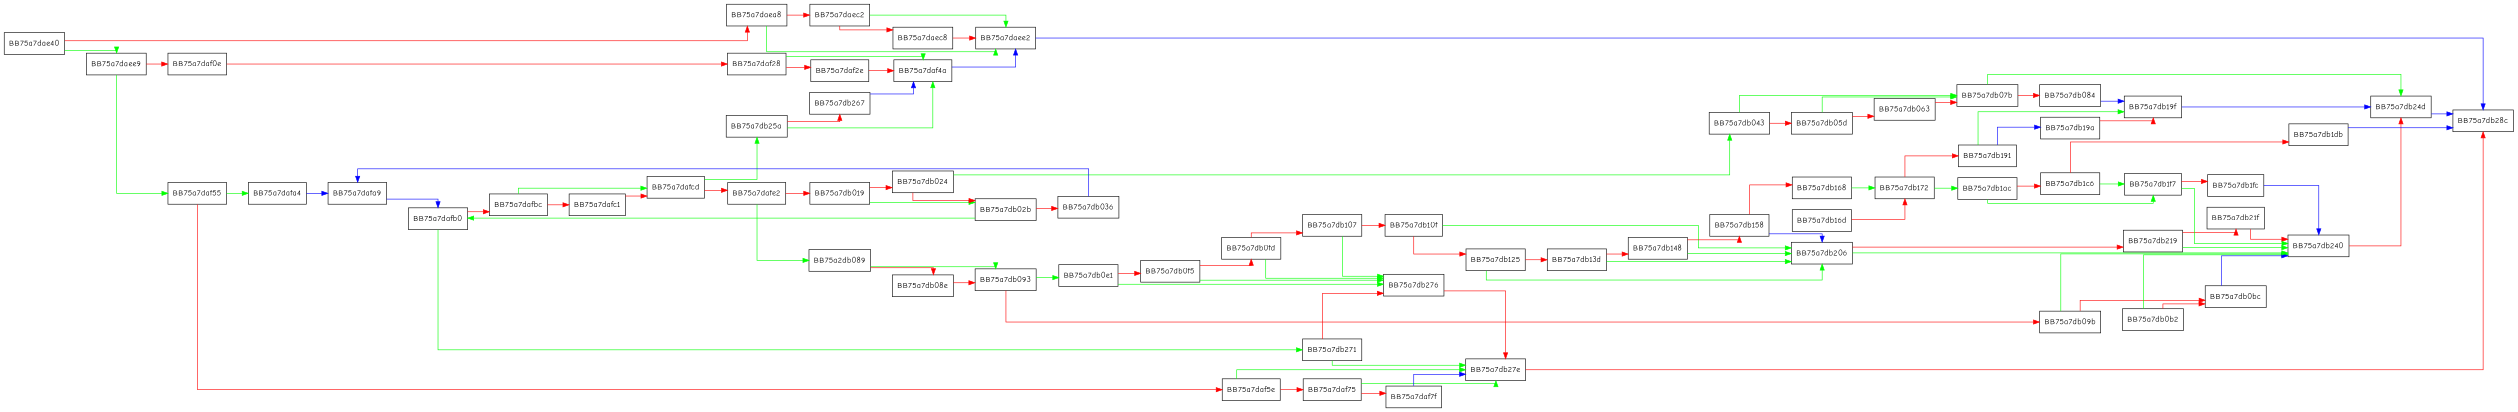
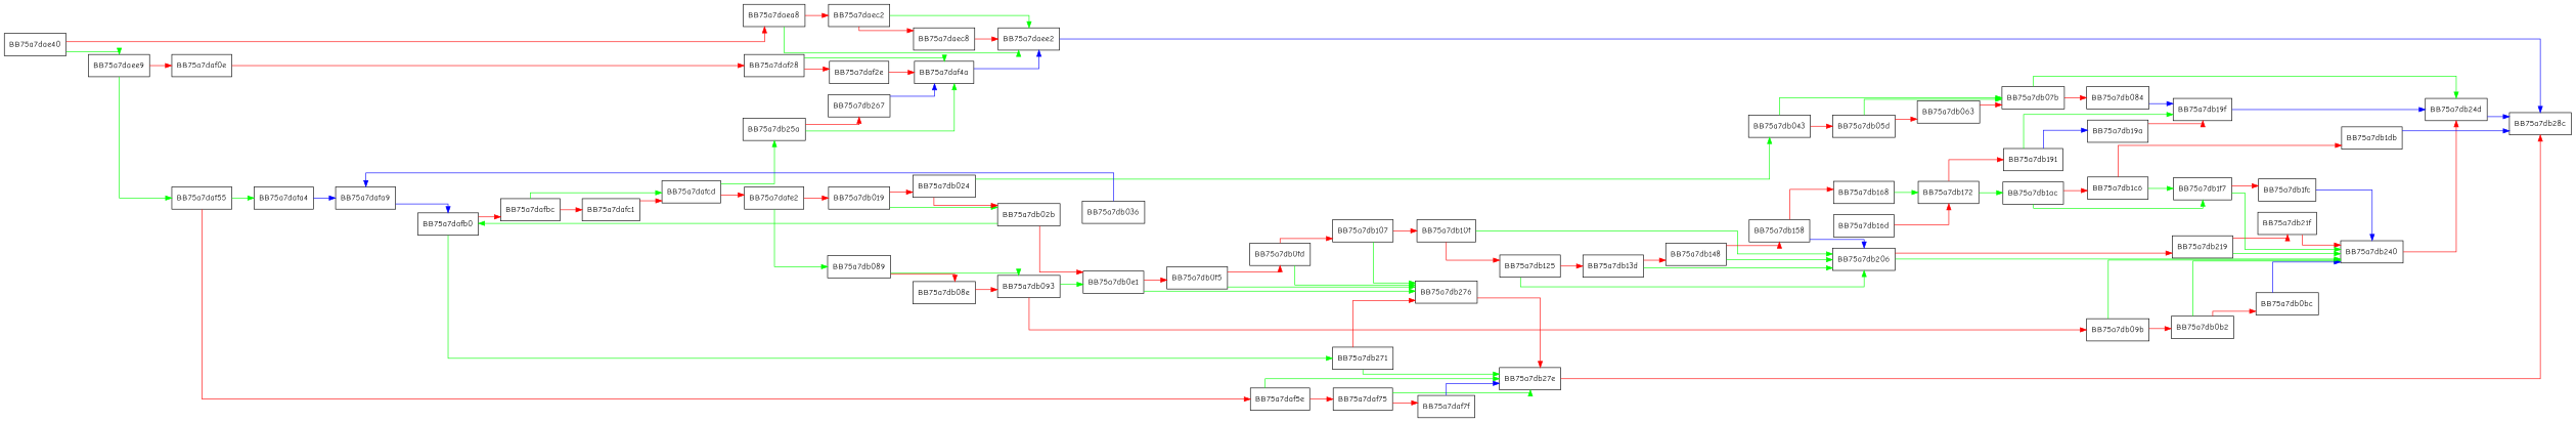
  digraph {
    fontname="Comic Neue"
    rankdir=LR
    splines=ortho
    node [fontname="Comic Neue" shape=box]
    edge [color=red fontname="Comic Neue"]
    BB75a7dae40
    BB75a7daee9
    BB75a7daea8
    BB75a7daf55
    BB75a7daf0e
    BB75a7daee2
    BB75a7daec2
    BB75a7dafa4
    BB75a7daf5e
    BB75a7daf28
    BB75a7db28c
    BB75a7daec8
    BB75a7dafa9
    BB75a7db27e
    BB75a7daf75
    BB75a7daf4a
    BB75a7daf2e
    BB75a7dafb0
    BB75a7daf7f
    BB75a7db271
    BB75a7dafbc
    BB75a7db276
    BB75a7dafcd
    BB75a7dafc1
    BB75a7db25a
    BB75a7dafe2
    BB75a7db267
-   BB75a7db089 [label=BB75a2db089]
+   BB75a7db089
    BB75a7db019
    BB75a7db093
    BB75a7db08e
    BB75a7db02b
    BB75a7db024
    BB75a7db0e1
    BB75a7db09b
    BB75a7db036
    BB75a7db043
    BB75a7db07b
    BB75a7db05d
    BB75a7db24d
    BB75a7db084
    BB75a7db063
    BB75a7db19f
    BB75a7db0f5
    BB75a7db240
    BB75a7db0b2
    BB75a7db0fd
    BB75a7db0bc
    BB75a7db107
    BB75a7db10f
    BB75a7db206
    BB75a7db125
    BB75a7db219
    BB75a7db13d
    BB75a7db21f
    BB75a7db148
    BB75a7db158
    BB75a7db168
    BB75a7db172
    BB75a7db1ac
    BB75a7db191
    BB75a7db16d
    BB75a7db1f7
    BB75a7db1c6
    BB75a7db19a
    BB75a7db1fc
    BB75a7db1db
    BB75a7dae40 -> BB75a7daee9 [color=green]
    BB75a7dae40 -> BB75a7daea8
    BB75a7daee9 -> BB75a7daf55 [color=green]
    BB75a7daee9 -> BB75a7daf0e
    BB75a7daea8 -> BB75a7daee2 [color=green]
    BB75a7daea8 -> BB75a7daec2
    BB75a7daf55 -> BB75a7dafa4 [color=green]
    BB75a7daf55 -> BB75a7daf5e
    BB75a7daf0e -> BB75a7daf28
    BB75a7daee2 -> BB75a7db28c [color=blue]
    BB75a7daec2 -> BB75a7daee2 [color=green]
    BB75a7daec2 -> BB75a7daec8
    BB75a7dafa4 -> BB75a7dafa9 [color=blue]
    BB75a7daf5e -> BB75a7db27e [color=green]
    BB75a7daf5e -> BB75a7daf75
    BB75a7daf28 -> BB75a7daf4a [color=green]
    BB75a7daf28 -> BB75a7daf2e
    BB75a7daec8 -> BB75a7daee2
    BB75a7dafa9 -> BB75a7dafb0 [color=blue]
    BB75a7db27e -> BB75a7db28c
    BB75a7daf75 -> BB75a7db27e [color=green]
    BB75a7daf75 -> BB75a7daf7f
    BB75a7daf4a -> BB75a7daee2 [color=blue]
    BB75a7daf2e -> BB75a7daf4a
    BB75a7dafb0 -> BB75a7db271 [color=green]
    BB75a7dafb0 -> BB75a7dafbc
    BB75a7daf7f -> BB75a7db27e [color=blue]
    BB75a7db271 -> BB75a7db27e [color=green]
    BB75a7db271 -> BB75a7db276
    BB75a7dafbc -> BB75a7dafcd [color=green]
    BB75a7dafbc -> BB75a7dafc1
    BB75a7db276 -> BB75a7db27e
    BB75a7dafcd -> BB75a7db25a [color=green]
    BB75a7dafcd -> BB75a7dafe2
    BB75a7dafc1 -> BB75a7dafcd
    BB75a7db25a -> BB75a7daf4a [color=green]
    BB75a7db25a -> BB75a7db267
    BB75a7dafe2 -> BB75a7db089 [color=green]
    BB75a7dafe2 -> BB75a7db019
    BB75a7db267 -> BB75a7daf4a [color=blue]
    BB75a7db089 -> BB75a7db093 [color=green]
    BB75a7db089 -> BB75a7db08e
    BB75a7db019 -> BB75a7db02b [color=green]
    BB75a7db019 -> BB75a7db024
    BB75a7db093 -> BB75a7db0e1 [color=green]
    BB75a7db093 -> BB75a7db09b
    BB75a7db08e -> BB75a7db093
    BB75a7db02b -> BB75a7dafb0 [color=green]
-   BB75a7db02b -> BB75a7db036
+   BB75a7db02b -> BB75a7db0e1
    BB75a7db024 -> BB75a7db02b
    BB75a7db024 -> BB75a7db043 [color=green]
    BB75a7db0e1 -> BB75a7db276 [color=green]
    BB75a7db0e1 -> BB75a7db0f5
    BB75a7db09b -> BB75a7db240 [color=green]
-   BB75a7db09b -> BB75a7db0bc
+   BB75a7db09b -> BB75a7db0b2
    BB75a7db036 -> BB75a7dafa9 [color=blue]
    BB75a7db043 -> BB75a7db07b [color=green]
    BB75a7db043 -> BB75a7db05d
    BB75a7db07b -> BB75a7db24d [color=green]
    BB75a7db07b -> BB75a7db084
    BB75a7db05d -> BB75a7db07b [color=green]
    BB75a7db05d -> BB75a7db063
    BB75a7db24d -> BB75a7db28c [color=blue]
    BB75a7db084 -> BB75a7db19f [color=blue]
    BB75a7db063 -> BB75a7db07b
    BB75a7db19f -> BB75a7db24d [color=blue]
    BB75a7db0f5 -> BB75a7db276 [color=green]
    BB75a7db0f5 -> BB75a7db0fd
    BB75a7db240 -> BB75a7db24d
    BB75a7db0b2 -> BB75a7db240 [color=green]
    BB75a7db0b2 -> BB75a7db0bc
    BB75a7db0fd -> BB75a7db276 [color=green]
    BB75a7db0fd -> BB75a7db107
    BB75a7db0bc -> BB75a7db240 [color=blue]
    BB75a7db107 -> BB75a7db276 [color=green]
    BB75a7db107 -> BB75a7db10f
    BB75a7db10f -> BB75a7db206 [color=green]
    BB75a7db10f -> BB75a7db125
    BB75a7db206 -> BB75a7db240 [color=green]
    BB75a7db206 -> BB75a7db219
    BB75a7db125 -> BB75a7db206 [color=green]
    BB75a7db125 -> BB75a7db13d
    BB75a7db219 -> BB75a7db240 [color=green]
    BB75a7db219 -> BB75a7db21f
    BB75a7db13d -> BB75a7db206 [color=green]
    BB75a7db13d -> BB75a7db148
    BB75a7db21f -> BB75a7db240
    BB75a7db148 -> BB75a7db206 [color=green]
    BB75a7db148 -> BB75a7db158
    BB75a7db158 -> BB75a7db206 [color=blue]
    BB75a7db158 -> BB75a7db168
    BB75a7db168 -> BB75a7db172 [color=green]
    BB75a7db172 -> BB75a7db1ac [color=green]
    BB75a7db172 -> BB75a7db191
    BB75a7db1ac -> BB75a7db1f7 [color=green]
    BB75a7db1ac -> BB75a7db1c6
    BB75a7db191 -> BB75a7db19f [color=green]
    BB75a7db191 -> BB75a7db19a [color=blue]
    BB75a7db16d -> BB75a7db172
    BB75a7db1f7 -> BB75a7db240 [color=green]
    BB75a7db1f7 -> BB75a7db1fc
    BB75a7db1c6 -> BB75a7db1f7 [color=green]
    BB75a7db1c6 -> BB75a7db1db
    BB75a7db19a -> BB75a7db19f
    BB75a7db1fc -> BB75a7db240 [color=blue]
    BB75a7db1db -> BB75a7db28c [color=blue]
  }
